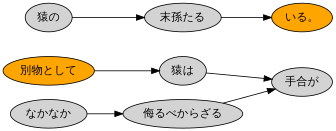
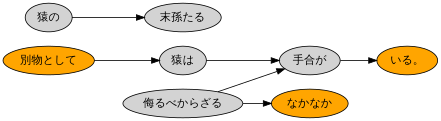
  digraph {
    fontname=Inter
    rankdir=LR
    node [fillcolor=lightgrey fontname=Inter style=filled]
    edge [fontname=Inter]
    n1 [fillcolor=orange label="別物として"]
    n2 [label="猿は"]
    n3 [label="手合が"]
    n4 [fillcolor=orange label="いる。"]
    n5 [label="猿の"]
    n6 [label="末孫たる"]
    n7 [label="侮るべからざる"]
-   n8 [label="なかなか"]
+   n8 [fillcolor=orange label="なかなか"]
    n1 -> n2
    n2 -> n3
-   n6 -> n4
+   n3 -> n4
    n5 -> n6
    n7 -> n3
-   n8 -> n7
+   n7 -> n8
  }
